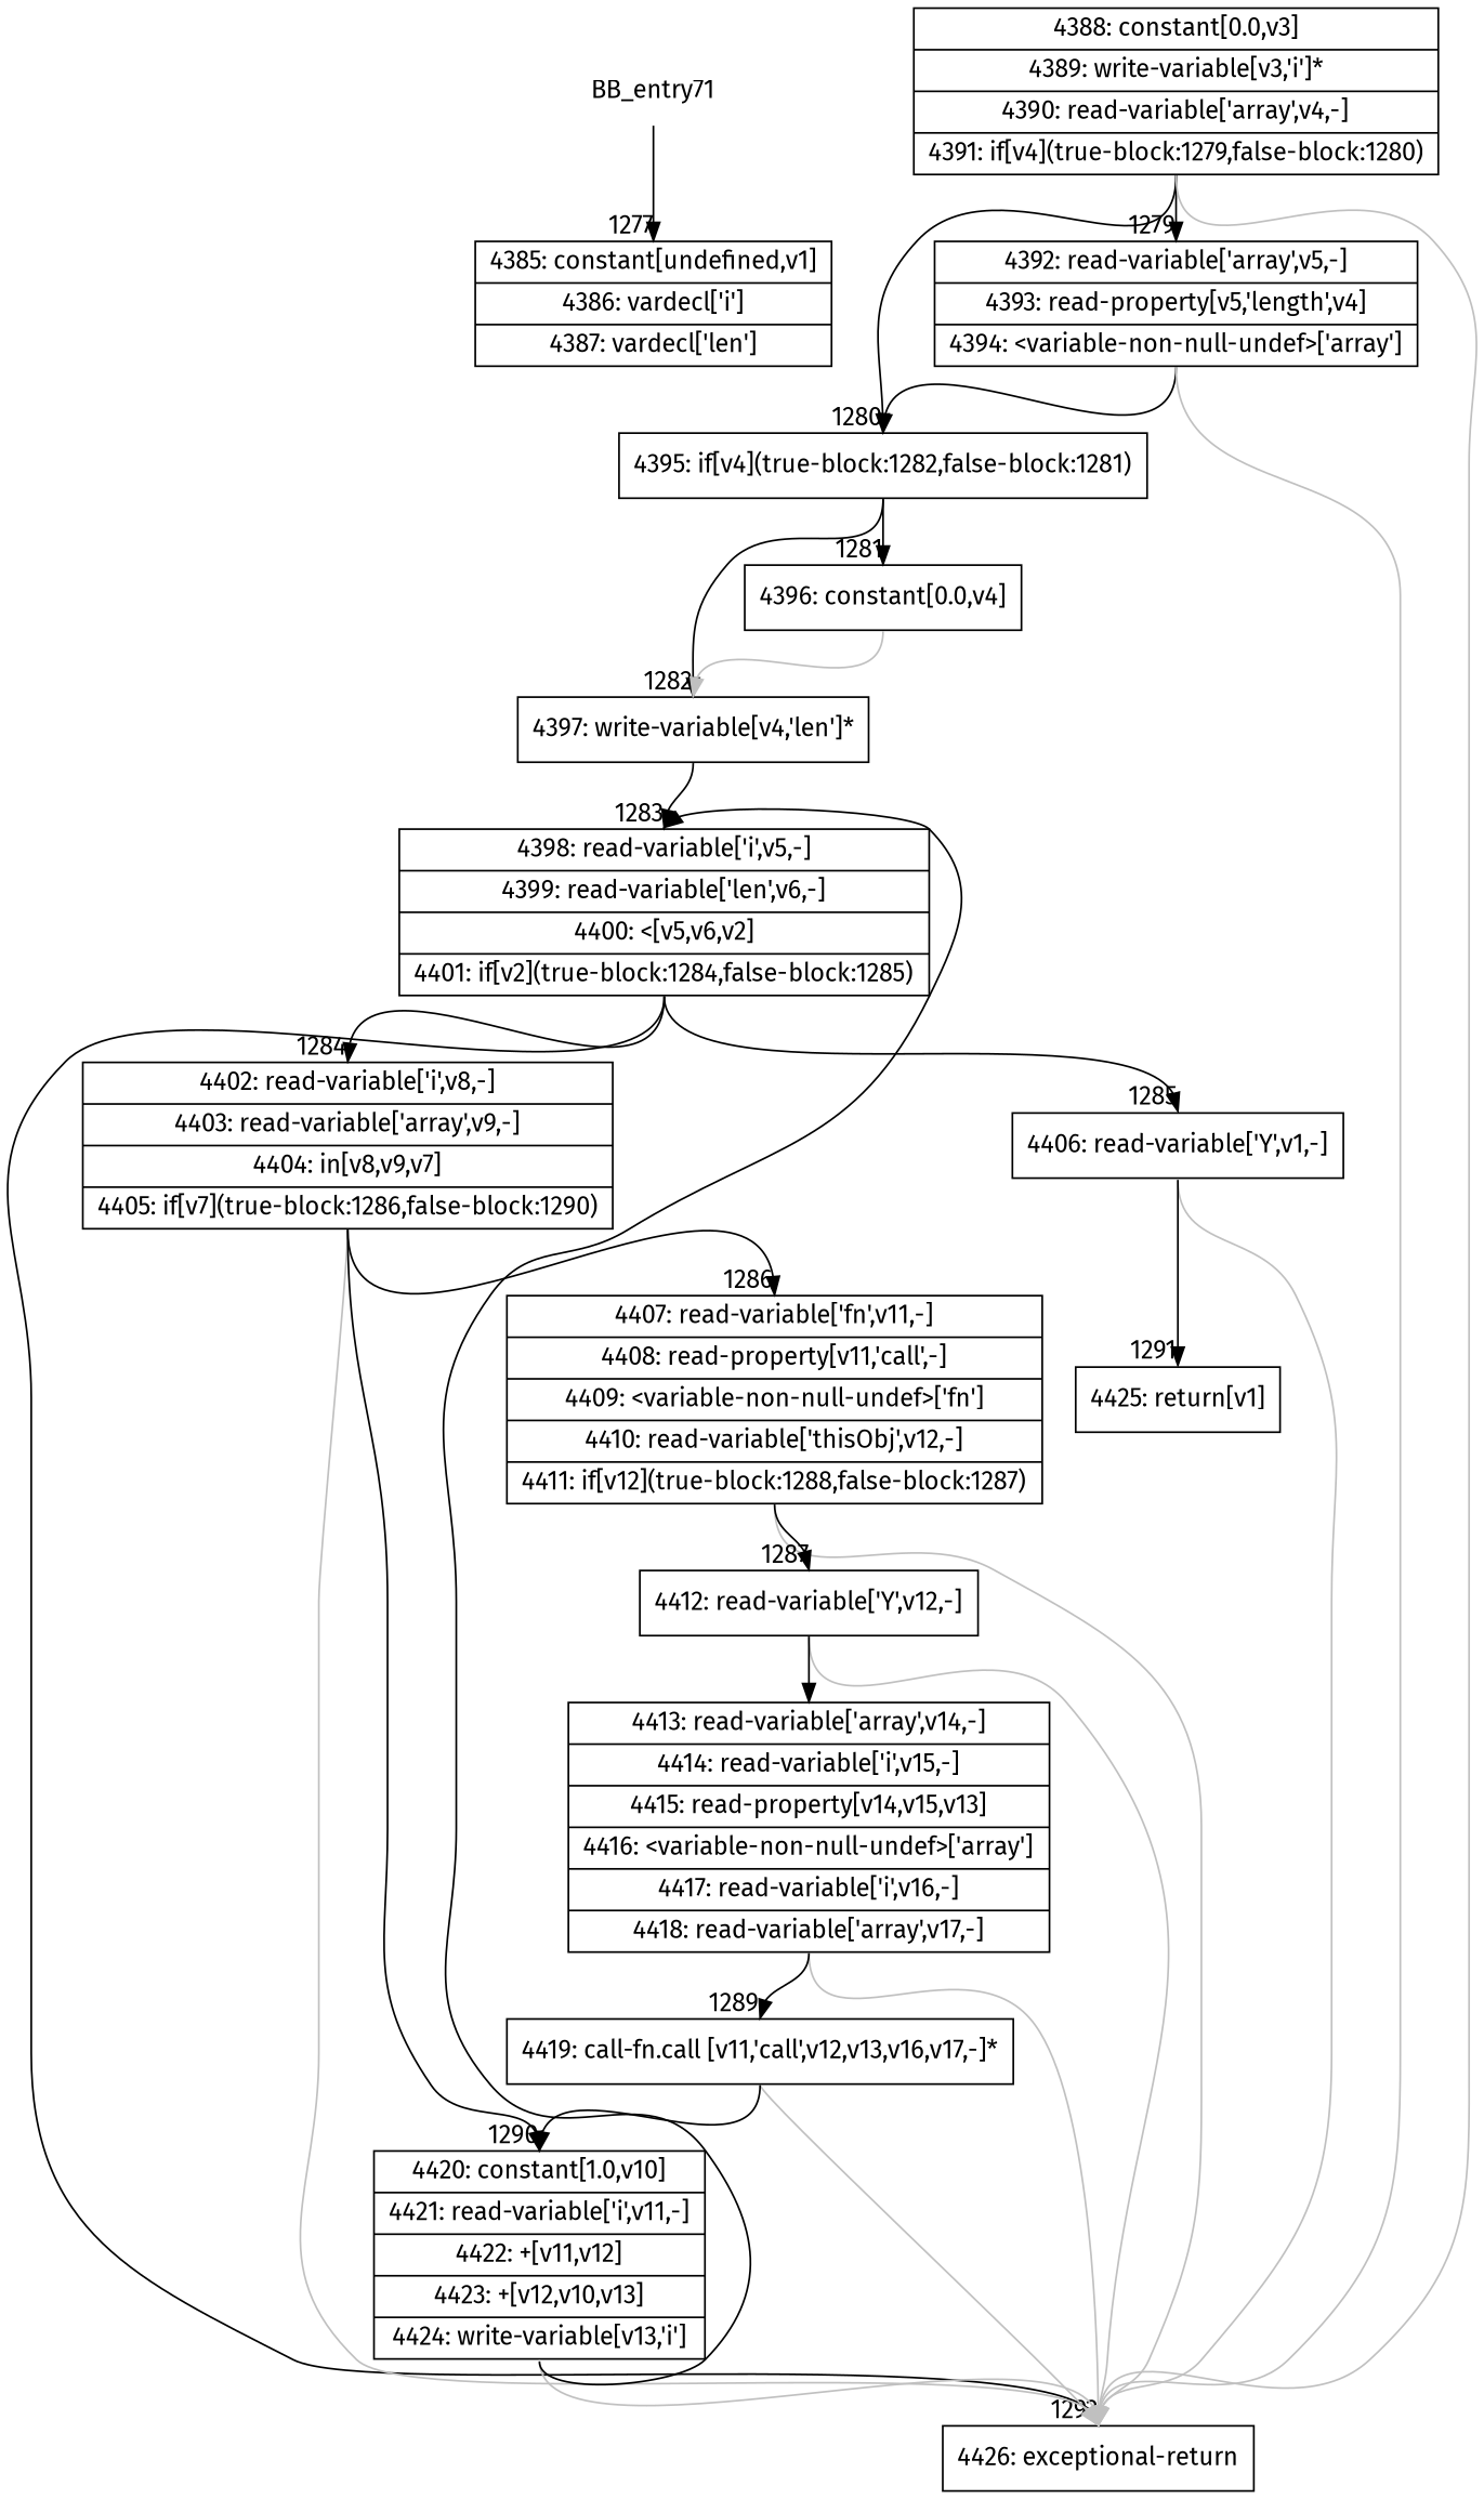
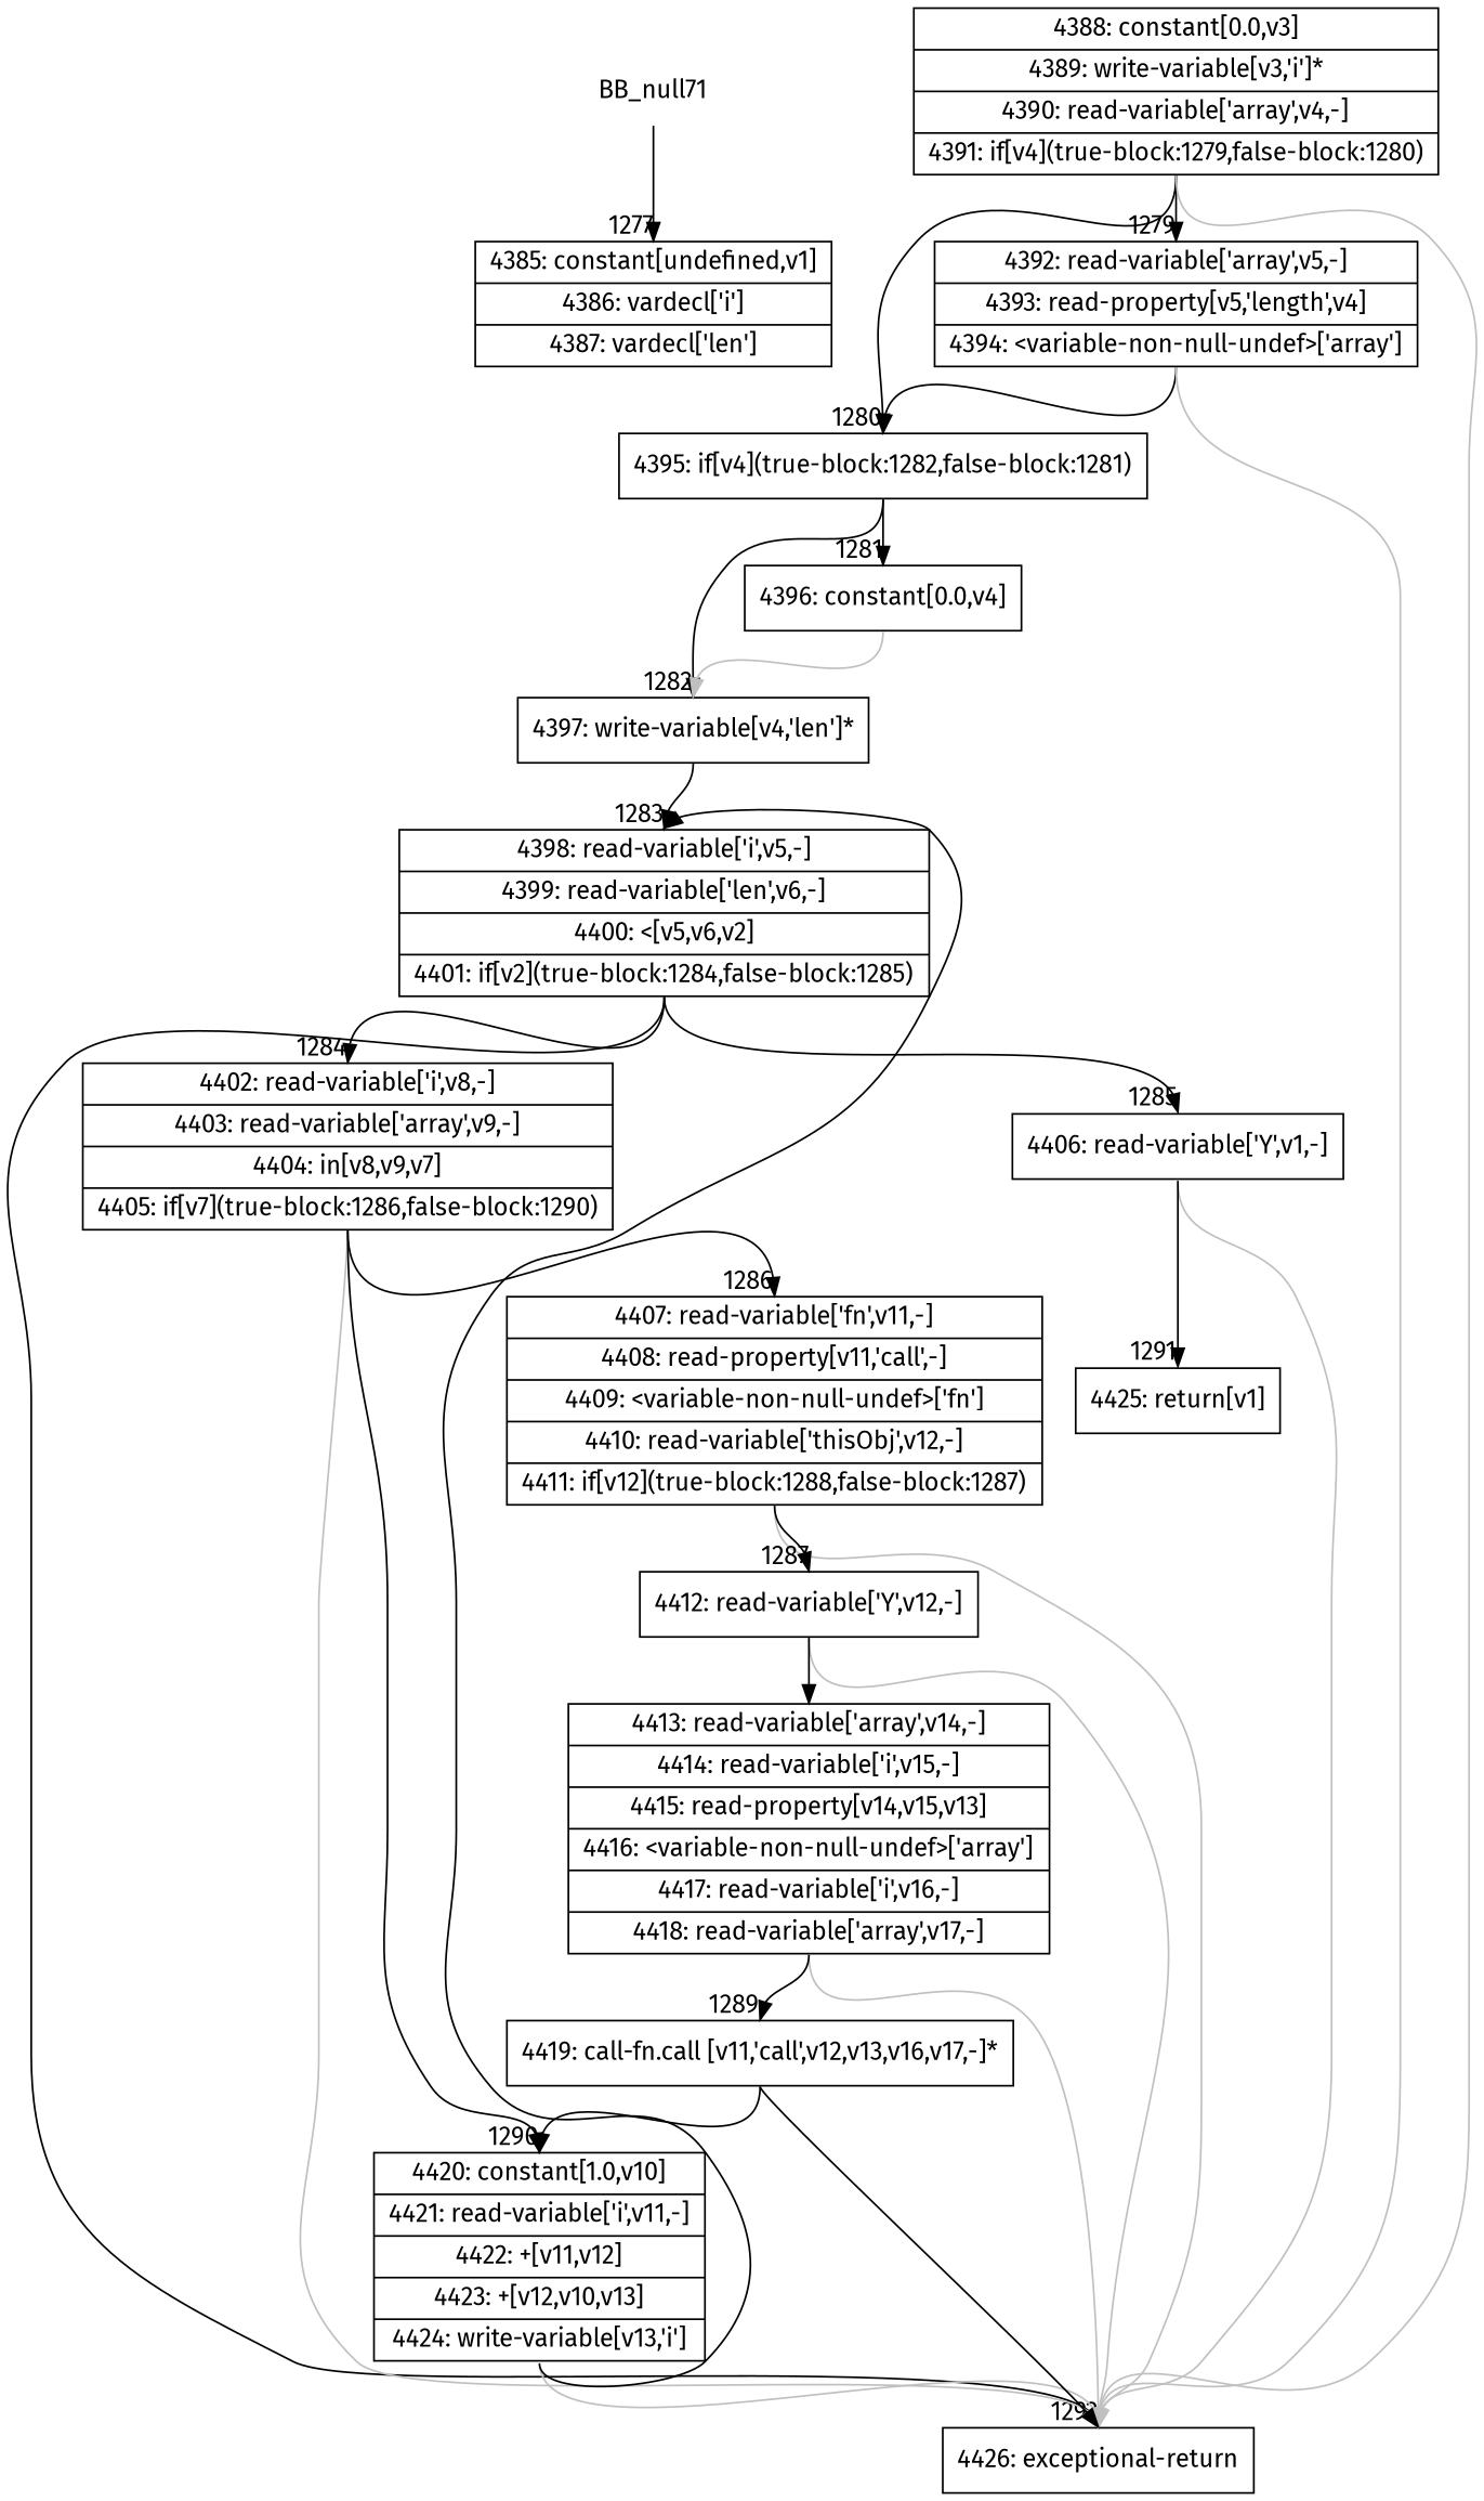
  digraph {
    fontname="Fira Sans"
    rankdir=TD
    node [fontname="Fira Sans" shape=record]
    edge [fontname="Fira Sans" headport=n tailport=s]
-   BB_entry71 [shape=none]
+   BB_entry71 [shape=none label=BB_null71]
    n2 [label="{4385: constant[undefined,v1]|4386: vardecl['i']|4387: vardecl['len']}"]
    n3 [label="{4388: constant[0.0,v3]|4389: write-variable[v3,'i']*|4390: read-variable['array',v4,-]|4391: if[v4](true-block:1279,false-block:1280)}"]
    n4 [label="{4395: if[v4](true-block:1282,false-block:1281)}"]
    n5 [label="{4392: read-variable['array',v5,-]|4393: read-property[v5,'length',v4]|4394: \<variable-non-null-undef\>['array']}"]
    n6 [label="{4426: exceptional-return}"]
    n7 [label="{4397: write-variable[v4,'len']*}"]
    n8 [label="{4396: constant[0.0,v4]}"]
    n9 [label="{4398: read-variable['i',v5,-]|4399: read-variable['len',v6,-]|4400: \<[v5,v6,v2]|4401: if[v2](true-block:1284,false-block:1285)}"]
    n10 [label="{4402: read-variable['i',v8,-]|4403: read-variable['array',v9,-]|4404: in[v8,v9,v7]|4405: if[v7](true-block:1286,false-block:1290)}"]
    n11 [label="{4406: read-variable['Y',v1,-]}"]
    n12 [label="{4407: read-variable['fn',v11,-]|4408: read-property[v11,'call',-]|4409: \<variable-non-null-undef\>['fn']|4410: read-variable['thisObj',v12,-]|4411: if[v12](true-block:1288,false-block:1287)}"]
    n13 [label="{4420: constant[1.0,v10]|4421: read-variable['i',v11,-]|4422: +[v11,v12]|4423: +[v12,v10,v13]|4424: write-variable[v13,'i']}"]
    n14 [label="{4425: return[v1]}"]
    n15 [label="{4412: read-variable['Y',v12,-]}"]
    n16 [label="{4413: read-variable['array',v14,-]|4414: read-variable['i',v15,-]|4415: read-property[v14,v15,v13]|4416: \<variable-non-null-undef\>['array']|4417: read-variable['i',v16,-]|4418: read-variable['array',v17,-]}"]
    n17 [label="{4419: call-fn.call [v11,'call',v12,v13,v16,v17,-]*}"]
    BB_entry71 -> n2 [headlabel="    1277"]
    n3 -> n4 [headlabel="      1280"]
    n3 -> n5 [headlabel="      1279"]
    n3 -> n6 [color=gray headlabel="      1292"]
    n4 -> n7 [headlabel="      1282"]
    n4 -> n8 [headlabel="      1281"]
    n5 -> n4
    n5 -> n6 [color=gray]
    n7 -> n9 [headlabel="      1283"]
    n8 -> n7 [color=gray]
    n9 -> n6 [color=black]
    n9 -> n10 [headlabel="      1284"]
    n9 -> n11 [headlabel="      1285"]
    n10 -> n6 [color=gray]
    n10 -> n12 [headlabel="      1286"]
    n10 -> n13 [headlabel="      1290"]
    n11 -> n6 [color=gray]
    n11 -> n14 [headlabel="      1291"]
    n12 -> n6 [color=gray]
    n12 -> n15 [headlabel="      1287"]
    n13 -> n6 [color=gray]
    n13 -> n9
    n15 -> n6 [color=gray]
    n15 -> n16
    n16 -> n6 [color=gray]
    n16 -> n17 [headlabel="      1289"]
-   n17 -> n6 [color=gray]
+   n17 -> n6 [color=black]
    n17 -> n13
  }
